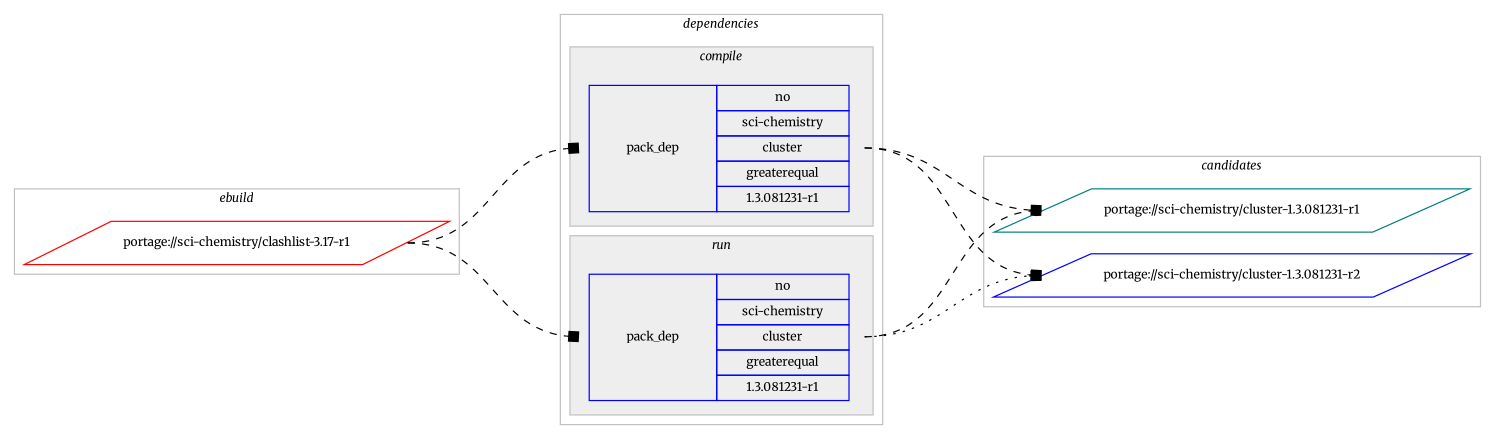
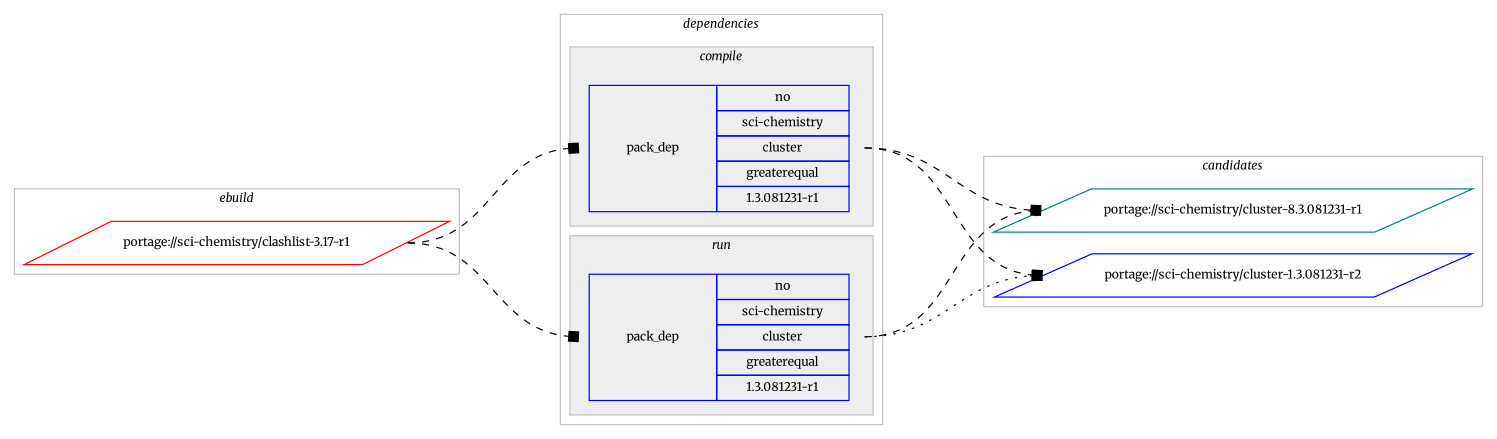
  digraph {
    compound=true
    concentrate=true
    fontname=Merriweather
    fontsize=10
    newrank=true
    rankdir=LR
    ranksep=1.5
    node [color=blue fontname=Merriweather fontsize=10 shape=parallelogram]
    edge [arrowhead=box headport=w style=dashed tailport=e weight=100 fontname=Merriweather]
    n1 [color=red label="portage://sci-chemistry/clashlist-3.17-r1" width=4]
    n2 [label=<<TABLE BORDER="0" CELLBORDER="1" CELLSPACING="0" CELLPADDING="4" WIDTH="220"><TR><TD ROWSPAN="6" CELLPADDING="30">pack_dep</TD></TR><TR><TD WIDTH="110">no</TD></TR><TR><TD>sci-chemistry</TD></TR><TR><TD>cluster</TD></TR><TR><TD>greaterequal</TD></TR><TR><TD>1.3.081231-r1</TD></TR></TABLE>> shape=none]
    n3 [label=<<TABLE BORDER="0" CELLBORDER="1" CELLSPACING="0" CELLPADDING="4" WIDTH="220"><TR><TD ROWSPAN="6" CELLPADDING="30">pack_dep</TD></TR><TR><TD WIDTH="110">no</TD></TR><TR><TD>sci-chemistry</TD></TR><TR><TD>cluster</TD></TR><TR><TD>greaterequal</TD></TR><TR><TD>1.3.081231-r1</TD></TR></TABLE>> shape=none]
-   n4 [color=teal label="portage://sci-chemistry/cluster-1.3.081231-r1" width=4]
+   n4 [color=teal label="portage://sci-chemistry/cluster-8.3.081231-r1" width=4]
    n5 [label="portage://sci-chemistry/cluster-1.3.081231-r2" width=4]
    subgraph cluster_1 {
      color=gray
      label=<<i>ebuild</i>>
      rank=same
      n1
    }
    subgraph cluster_2 {
      color=gray
      label=<<i>dependencies</i>>
      subgraph cluster_3 {
        color=gray
        fillcolor="#eeeeee"
        label=<<i>compile</i>>
        style=filled
        subgraph sub_4 {
          color=gray
          fillcolor="#eeeeee"
          label=<<i>compile</i>>
          style=filled
          n2
        }
      }
      subgraph cluster_5 {
        color=gray
        fillcolor="#eeeeee"
        label=<<i>compile and run</i>>
        style=filled
      }
      subgraph cluster_6 {
        color=gray
        fillcolor="#eeeeee"
        label=<<i>run</i>>
        style=filled
        subgraph sub_7 {
          color=gray
          fillcolor="#eeeeee"
          label=<<i>run</i>>
          style=filled
          n3
        }
      }
    }
    subgraph cluster_8 {
      color=gray
      label=<<i>candidates</i>>
      rank=same
      subgraph sub_9 {
        color=black
        label=<<i>candidates</i>>
        nodesep=1
        rank=same
        n4
        n5
      }
      subgraph sub_10 {
        color=black
        label=<<i>candidates</i>>
        nodesep=1
        rank=same
        n4
        n5
      }
    }
    n1 -> n2 [weight=20]
    n1 -> n3 [weight=20]
    n2 -> n4
    n2 -> n5
    n3 -> n4 [arrowhead=dot]
    n3 -> n5 [style=dotted]
  }
